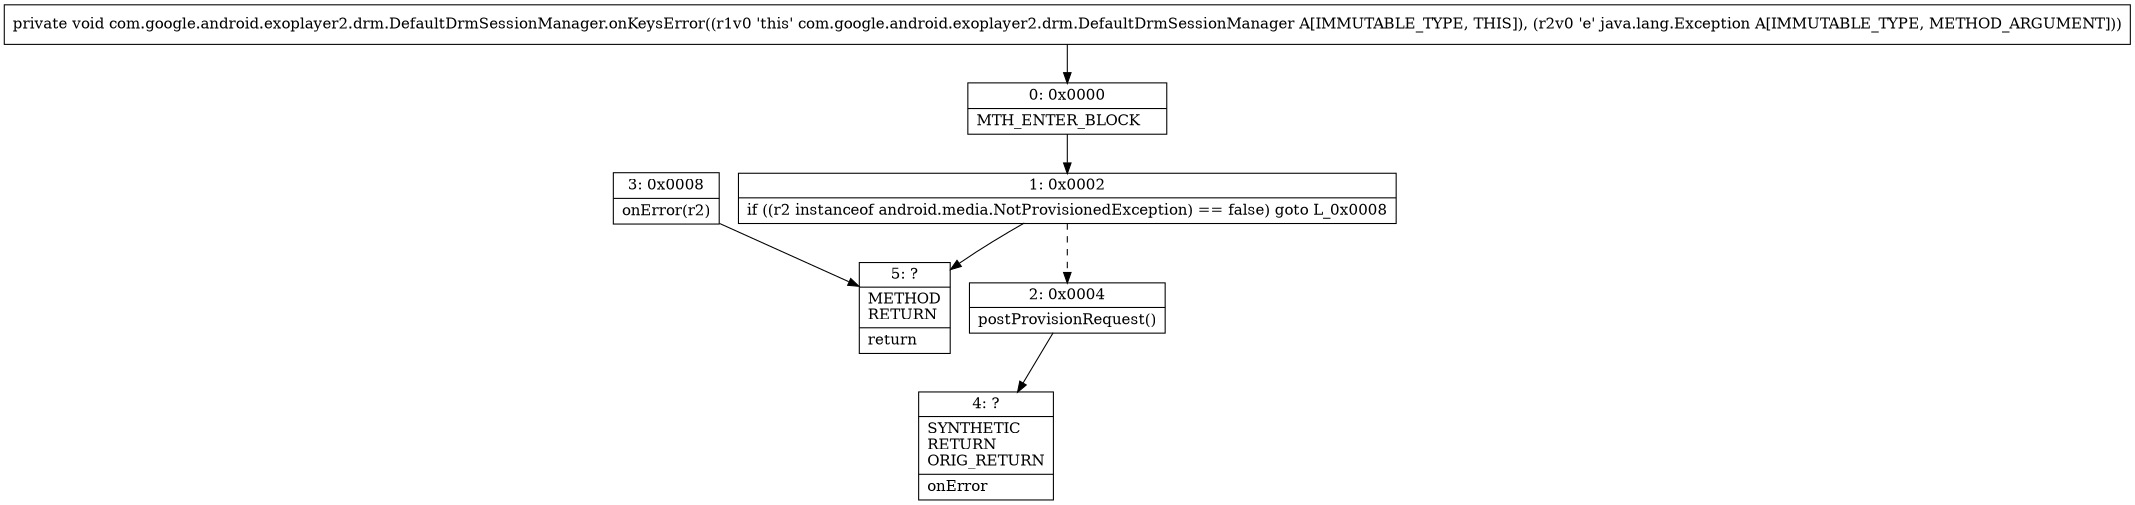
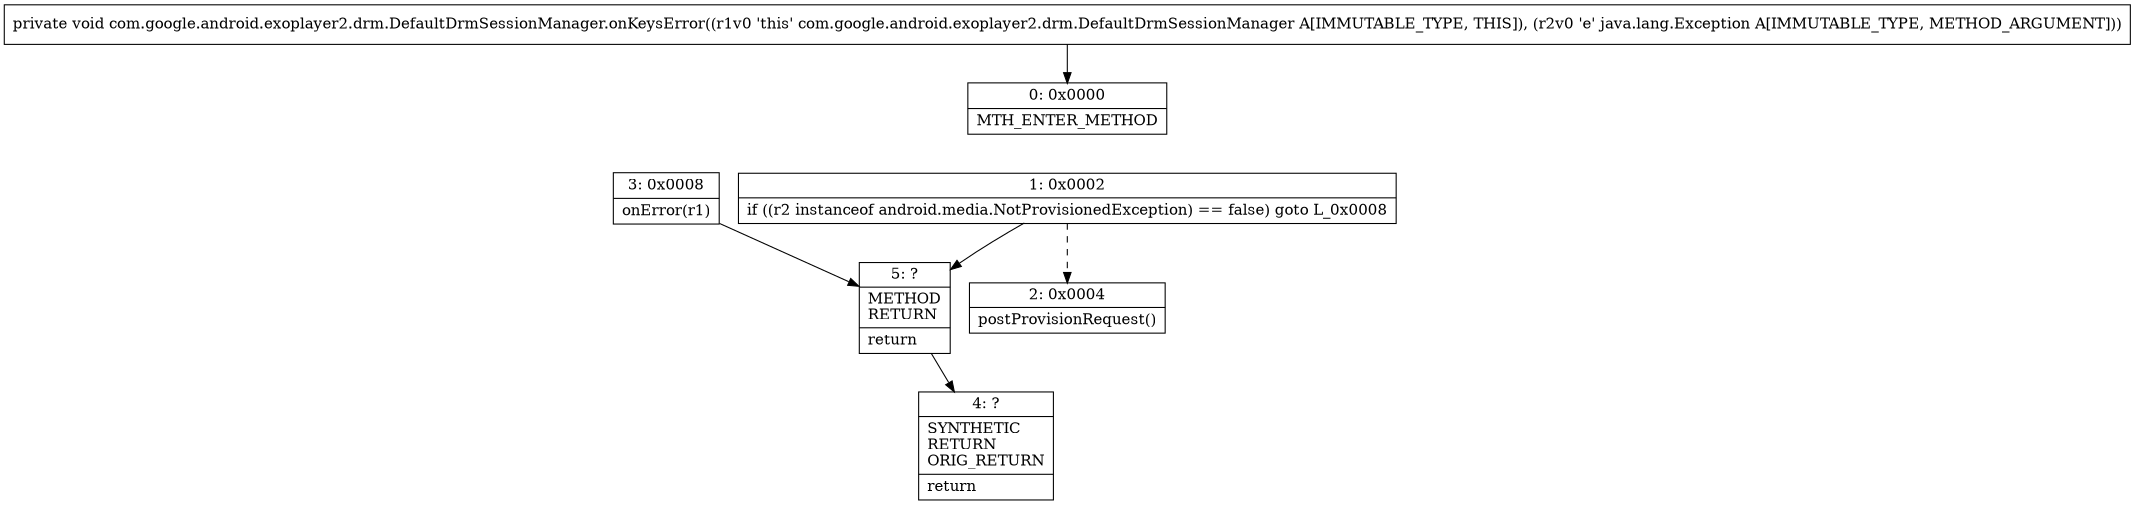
  digraph {
    node [shape=record]
-   n1 [label="{0\:\ 0x0000|MTH_ENTER_BLOCK\l}"]
+   n1 [label="{0\:\ 0x0000|MTH_ENTER_METHOD\l}"]
    n2 [label="{1\:\ 0x0002|if ((r2 instanceof android.media.NotProvisionedException) == false) goto L_0x0008\l}"]
    n3 [label="{2\:\ 0x0004|postProvisionRequest()\l}"]
    n4 [label="{5\:\ ?|METHOD\lRETURN\l|return\l}"]
-   n5 [label="{4\:\ ?|SYNTHETIC\lRETURN\lORIG_RETURN\l|onError\l}"]
-   n6 [label="{3\:\ 0x0008|onError(r2)\l}"]
+   n5 [label="{4\:\ ?|SYNTHETIC\lRETURN\lORIG_RETURN\l|return\l}"]
+   n6 [label="{3\:\ 0x0008|onError(r1)\l}"]
    n7 [label="{private void com.google.android.exoplayer2.drm.DefaultDrmSessionManager.onKeysError((r1v0 'this' com.google.android.exoplayer2.drm.DefaultDrmSessionManager A[IMMUTABLE_TYPE, THIS]), (r2v0 'e' java.lang.Exception A[IMMUTABLE_TYPE, METHOD_ARGUMENT])) }"]
-   n1 -> n2
    n2 -> n3 [style=dashed]
    n2 -> n4
-   n3 -> n5
+   n4 -> n5
    n6 -> n4
    n7 -> n1
  }
